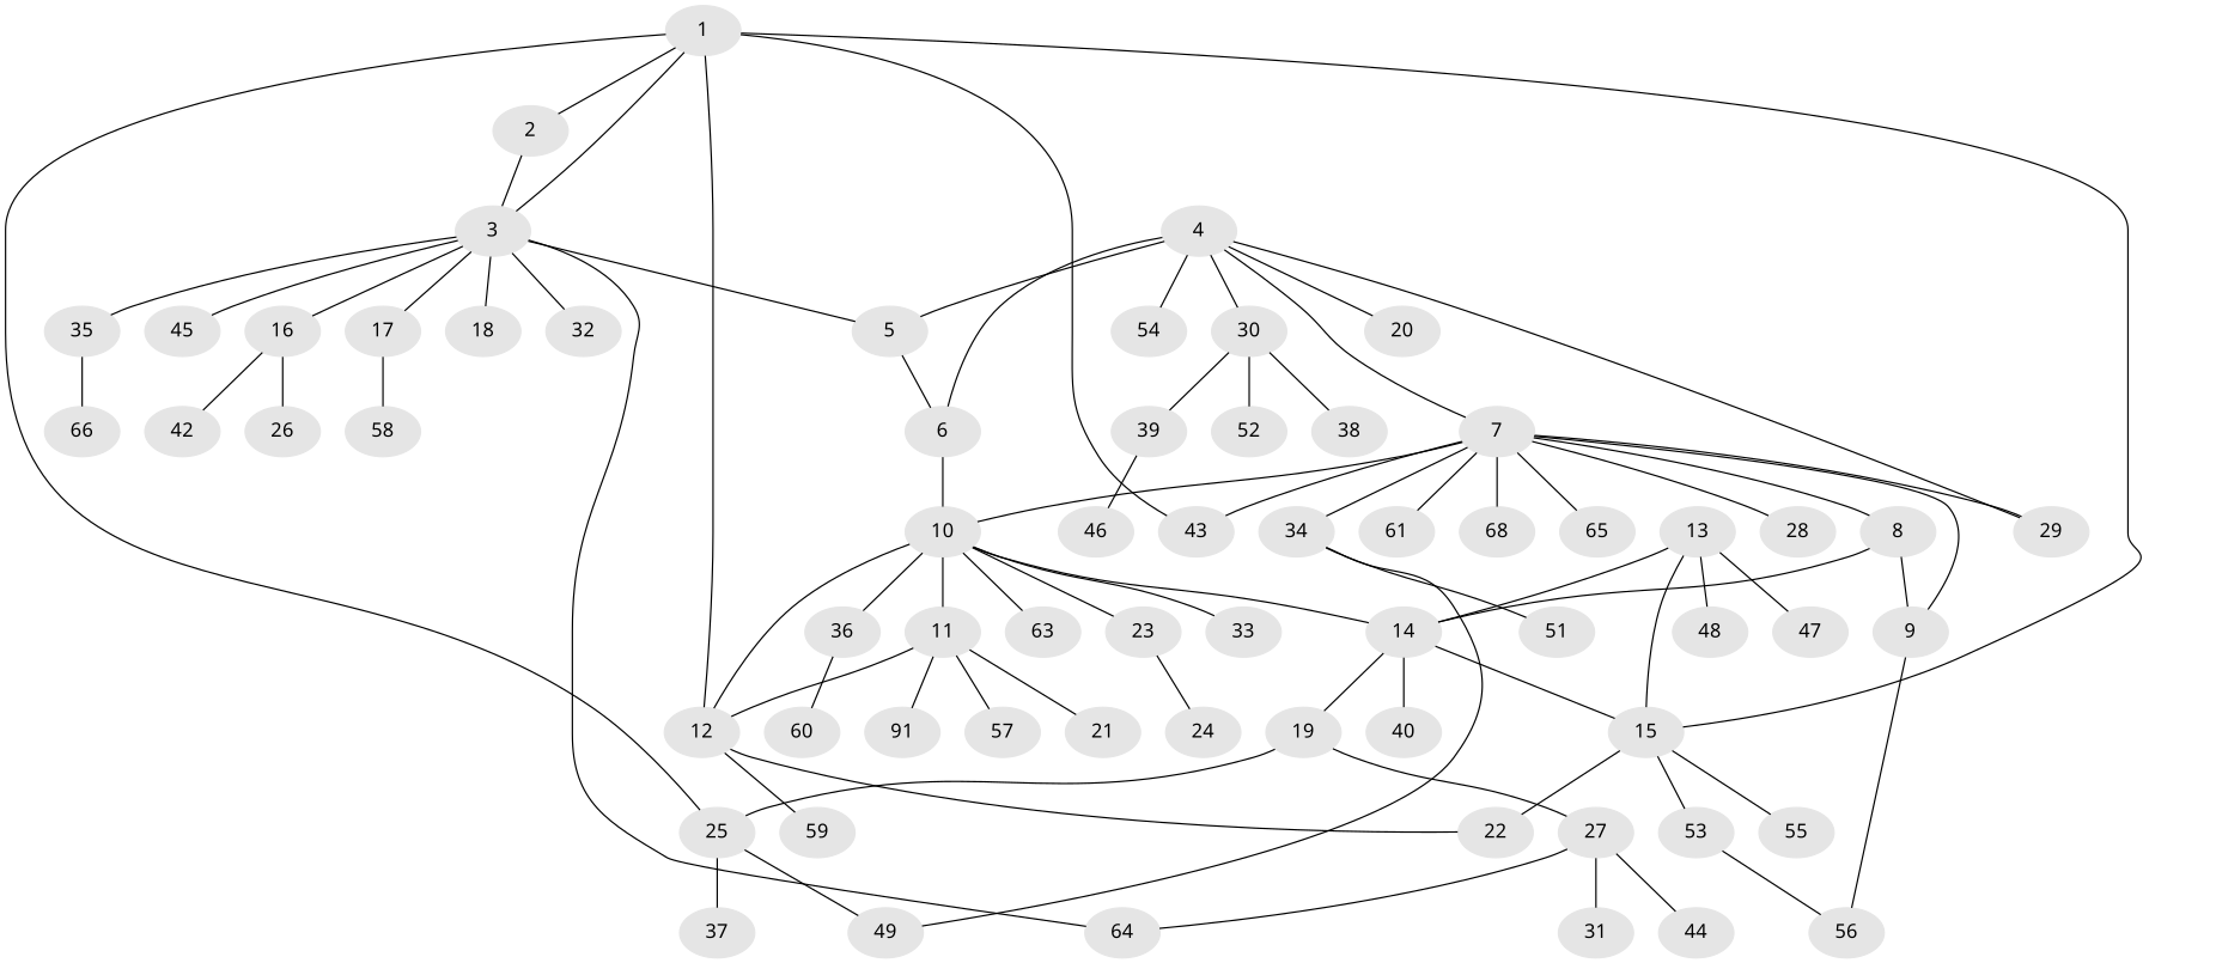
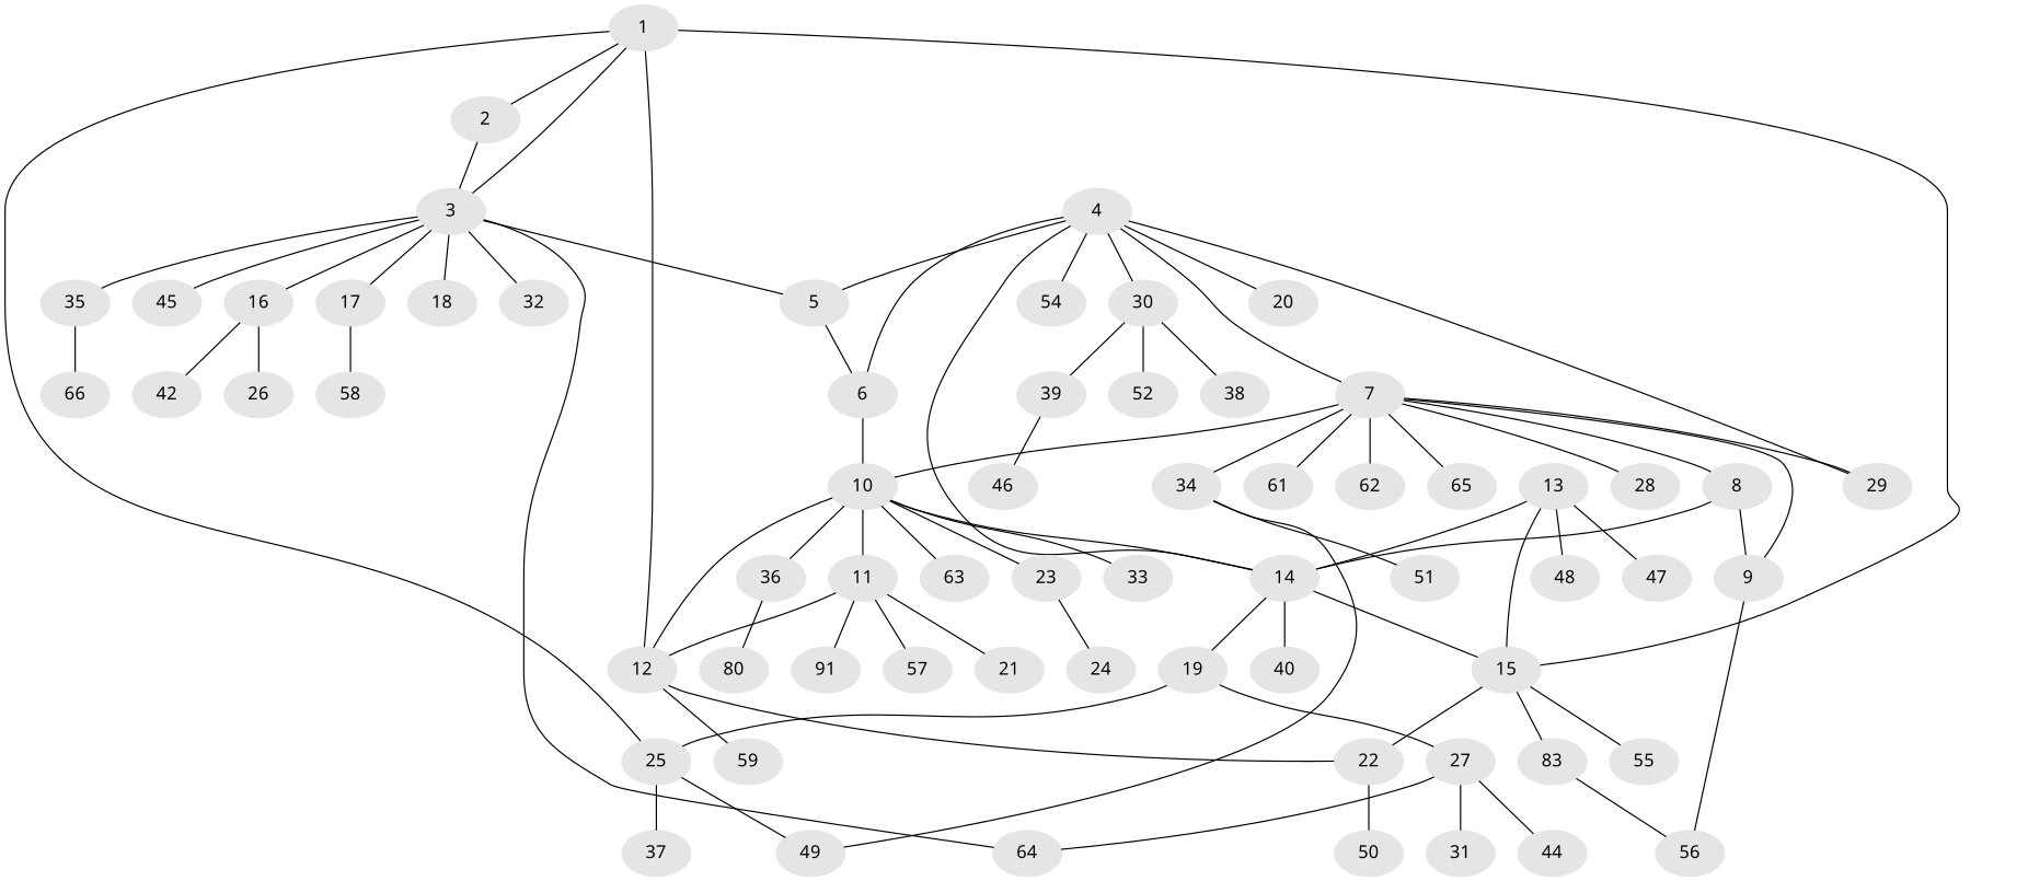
  graph {
    fontname="Noto Sans"
    node [color=gray90 fontname="Noto Sans" style=filled]
    edge [fontname="Noto Sans"]
    1
    2
    3
    12
    15
    25
-   43
    5
    16
    17
    18
    32
    35
    45
    64
    22
    59
-   53
+   53 [label=83]
    55
    37
    49
    9
    56
    6
    26
    42
    58
    66
    4
    7
    14
    20
    29
    30
    54
    10
    8
    28
    34
    61
-   62 [label=68]
+   62
    65
    19
    40
    38
    39
    52
    11
    23
    33
    36
    63
    51
    21
    n55 [label=91]
    57
    24
-   60
+   60 [label=80]
+   50
    13
    47
    48
    27
    31
    44
    46
    1 -- 2
    1 -- 3
    1 -- 12
    1 -- 15
    1 -- 25
-   1 -- 43
    2 -- 3
    3 -- 5
    3 -- 16
    3 -- 17
    3 -- 18
    3 -- 32
    3 -- 35
    3 -- 45
    3 -- 64
    12 -- 22
    12 -- 59
    15 -- 22
    15 -- 53
    15 -- 55
    25 -- 37
    25 -- 49
    5 -- 6
    16 -- 26
    16 -- 42
    17 -- 58
    35 -- 66
+   22 -- 50
    53 -- 56
    9 -- 56
    6 -- 10
    4 -- 5
    4 -- 6
    4 -- 7
+   4 -- 14
    4 -- 20
    4 -- 29
    4 -- 30
    4 -- 54
-   7 -- 43
    7 -- 9
    7 -- 29
    7 -- 10
    7 -- 8
    7 -- 28
    7 -- 34
    7 -- 61
    7 -- 62
    7 -- 65
    14 -- 15
    14 -- 19
    14 -- 40
    30 -- 38
    30 -- 39
    30 -- 52
    10 -- 12
    10 -- 14
    10 -- 11
    10 -- 23
    10 -- 33
    10 -- 36
    10 -- 63
    8 -- 9
    8 -- 14
    34 -- 49
    34 -- 51
    19 -- 25
    19 -- 27
    39 -- 46
    11 -- 12
    11 -- 21
    11 -- n55
    11 -- 57
    23 -- 24
    36 -- 60
    13 -- 15
    13 -- 14
    13 -- 47
    13 -- 48
    27 -- 64
    27 -- 31
    27 -- 44
  }
